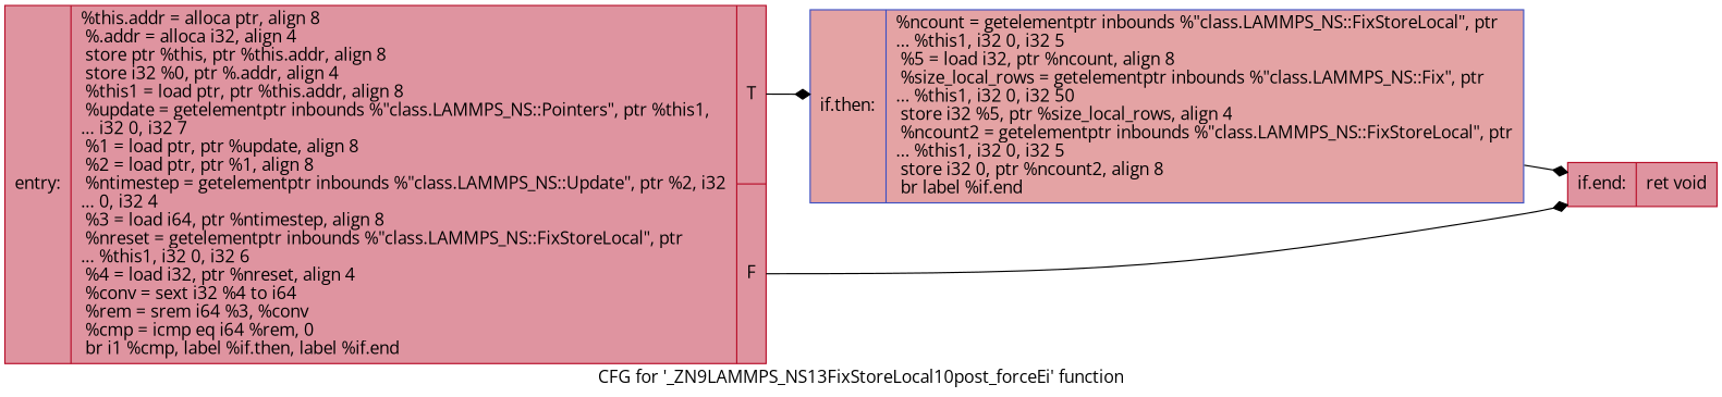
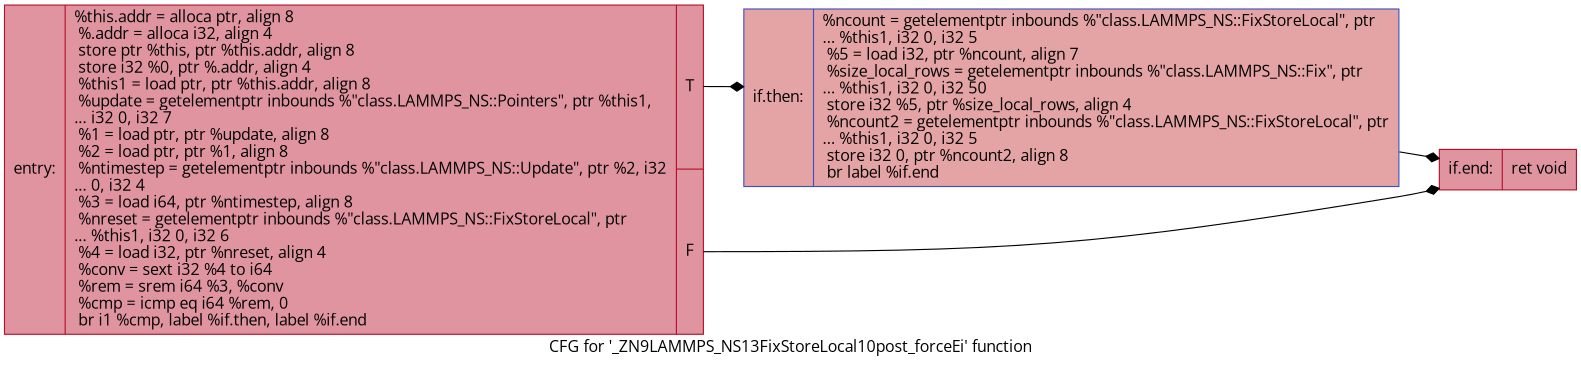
  digraph {
    label="CFG for '_ZN9LAMMPS_NS13FixStoreLocal10post_forceEi' function"
    rankdir=LR
    fontname="Open Sans"
    node [color="#b70d28ff" fillcolor="#b70d2870" fontname="Open Sans" shape=record style=filled]
    edge [arrowhead=diamond fontname="Open Sans"]
    n1 [label="{entry:\l|  %this.addr = alloca ptr, align 8\l  %.addr = alloca i32, align 4\l  store ptr %this, ptr %this.addr, align 8\l  store i32 %0, ptr %.addr, align 4\l  %this1 = load ptr, ptr %this.addr, align 8\l  %update = getelementptr inbounds %\"class.LAMMPS_NS::Pointers\", ptr %this1,\l... i32 0, i32 7\l  %1 = load ptr, ptr %update, align 8\l  %2 = load ptr, ptr %1, align 8\l  %ntimestep = getelementptr inbounds %\"class.LAMMPS_NS::Update\", ptr %2, i32\l... 0, i32 4\l  %3 = load i64, ptr %ntimestep, align 8\l  %nreset = getelementptr inbounds %\"class.LAMMPS_NS::FixStoreLocal\", ptr\l... %this1, i32 0, i32 6\l  %4 = load i32, ptr %nreset, align 4\l  %conv = sext i32 %4 to i64\l  %rem = srem i64 %3, %conv\l  %cmp = icmp eq i64 %rem, 0\l  br i1 %cmp, label %if.then, label %if.end\l|{<s0>T|<s1>F}}"]
-   n2 [color="#3d50c3ff" fillcolor="#c32e3170" label="{if.then:\l|  %ncount = getelementptr inbounds %\"class.LAMMPS_NS::FixStoreLocal\", ptr\l... %this1, i32 0, i32 5\l  %5 = load i32, ptr %ncount, align 8\l  %size_local_rows = getelementptr inbounds %\"class.LAMMPS_NS::Fix\", ptr\l... %this1, i32 0, i32 50\l  store i32 %5, ptr %size_local_rows, align 4\l  %ncount2 = getelementptr inbounds %\"class.LAMMPS_NS::FixStoreLocal\", ptr\l... %this1, i32 0, i32 5\l  store i32 0, ptr %ncount2, align 8\l  br label %if.end\l}"]
+   n2 [color="#3d50c3ff" fillcolor="#c32e3170" label="{if.then:\l|  %ncount = getelementptr inbounds %\"class.LAMMPS_NS::FixStoreLocal\", ptr\l... %this1, i32 0, i32 5\l  %5 = load i32, ptr %ncount, align 7\l  %size_local_rows = getelementptr inbounds %\"class.LAMMPS_NS::Fix\", ptr\l... %this1, i32 0, i32 50\l  store i32 %5, ptr %size_local_rows, align 4\l  %ncount2 = getelementptr inbounds %\"class.LAMMPS_NS::FixStoreLocal\", ptr\l... %this1, i32 0, i32 5\l  store i32 0, ptr %ncount2, align 8\l  br label %if.end\l}"]
    n3 [label="{if.end:\l|  ret void\l}"]
    n1 -> n2 [tailport=s0]
    n1 -> n3 [tailport=s1]
    n2 -> n3
  }
